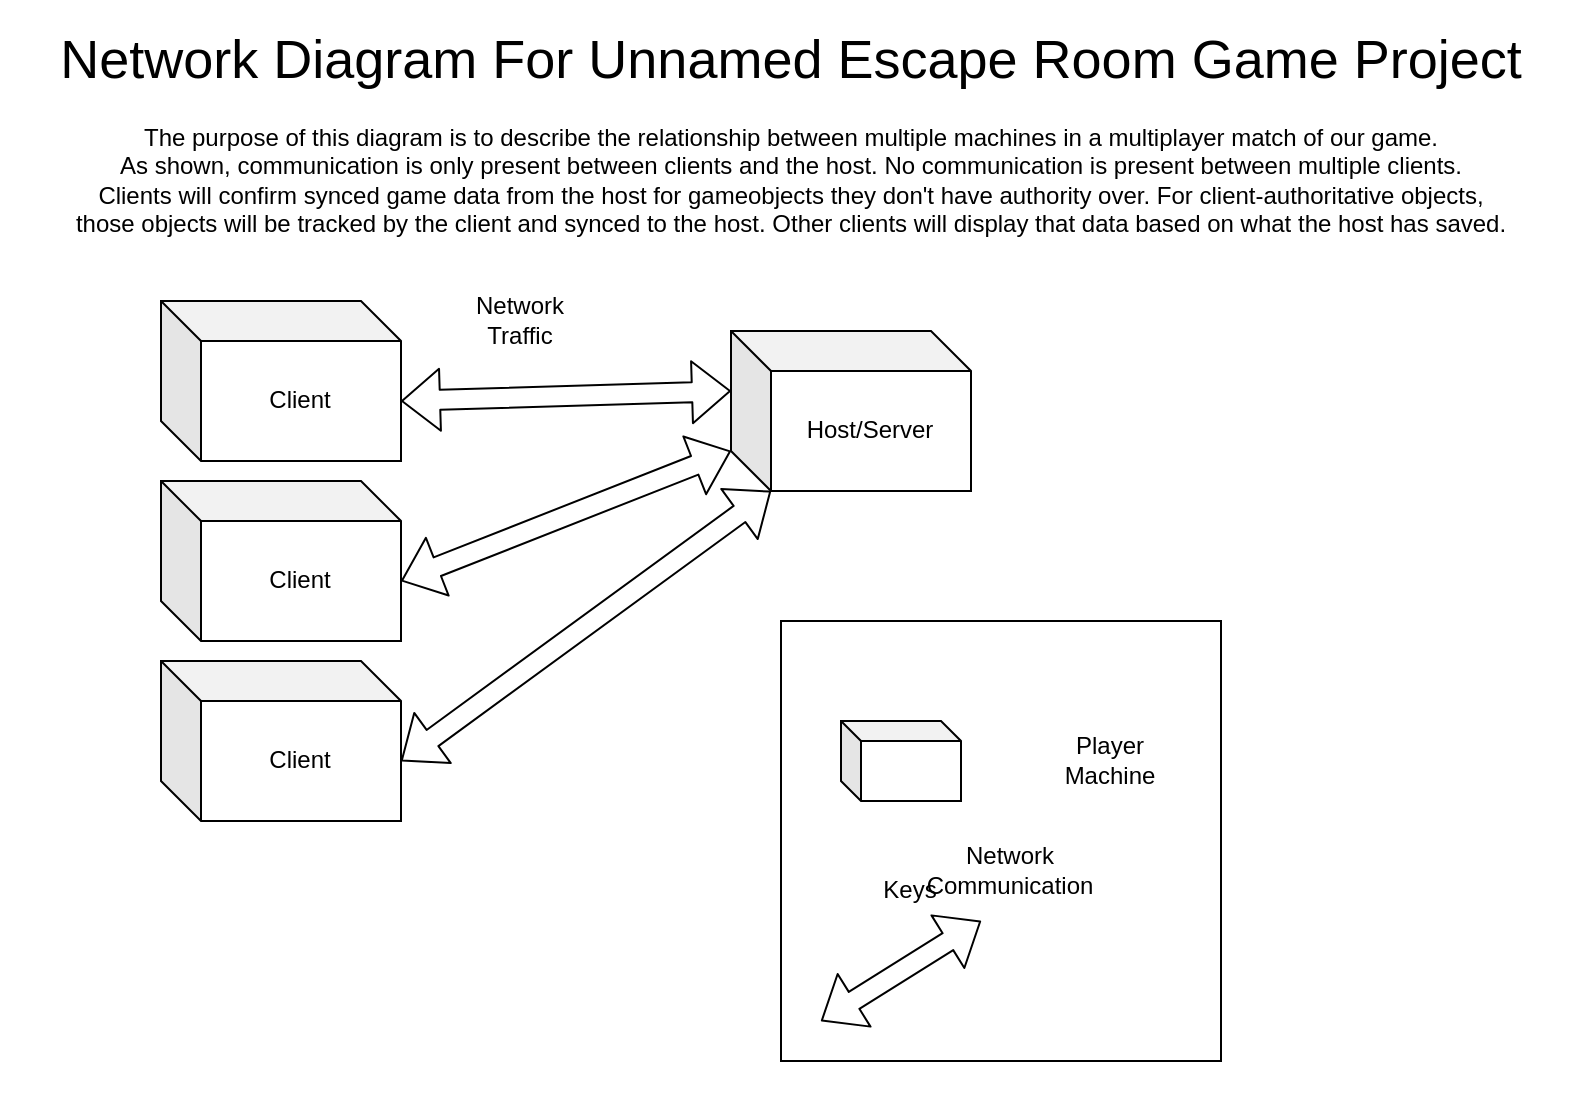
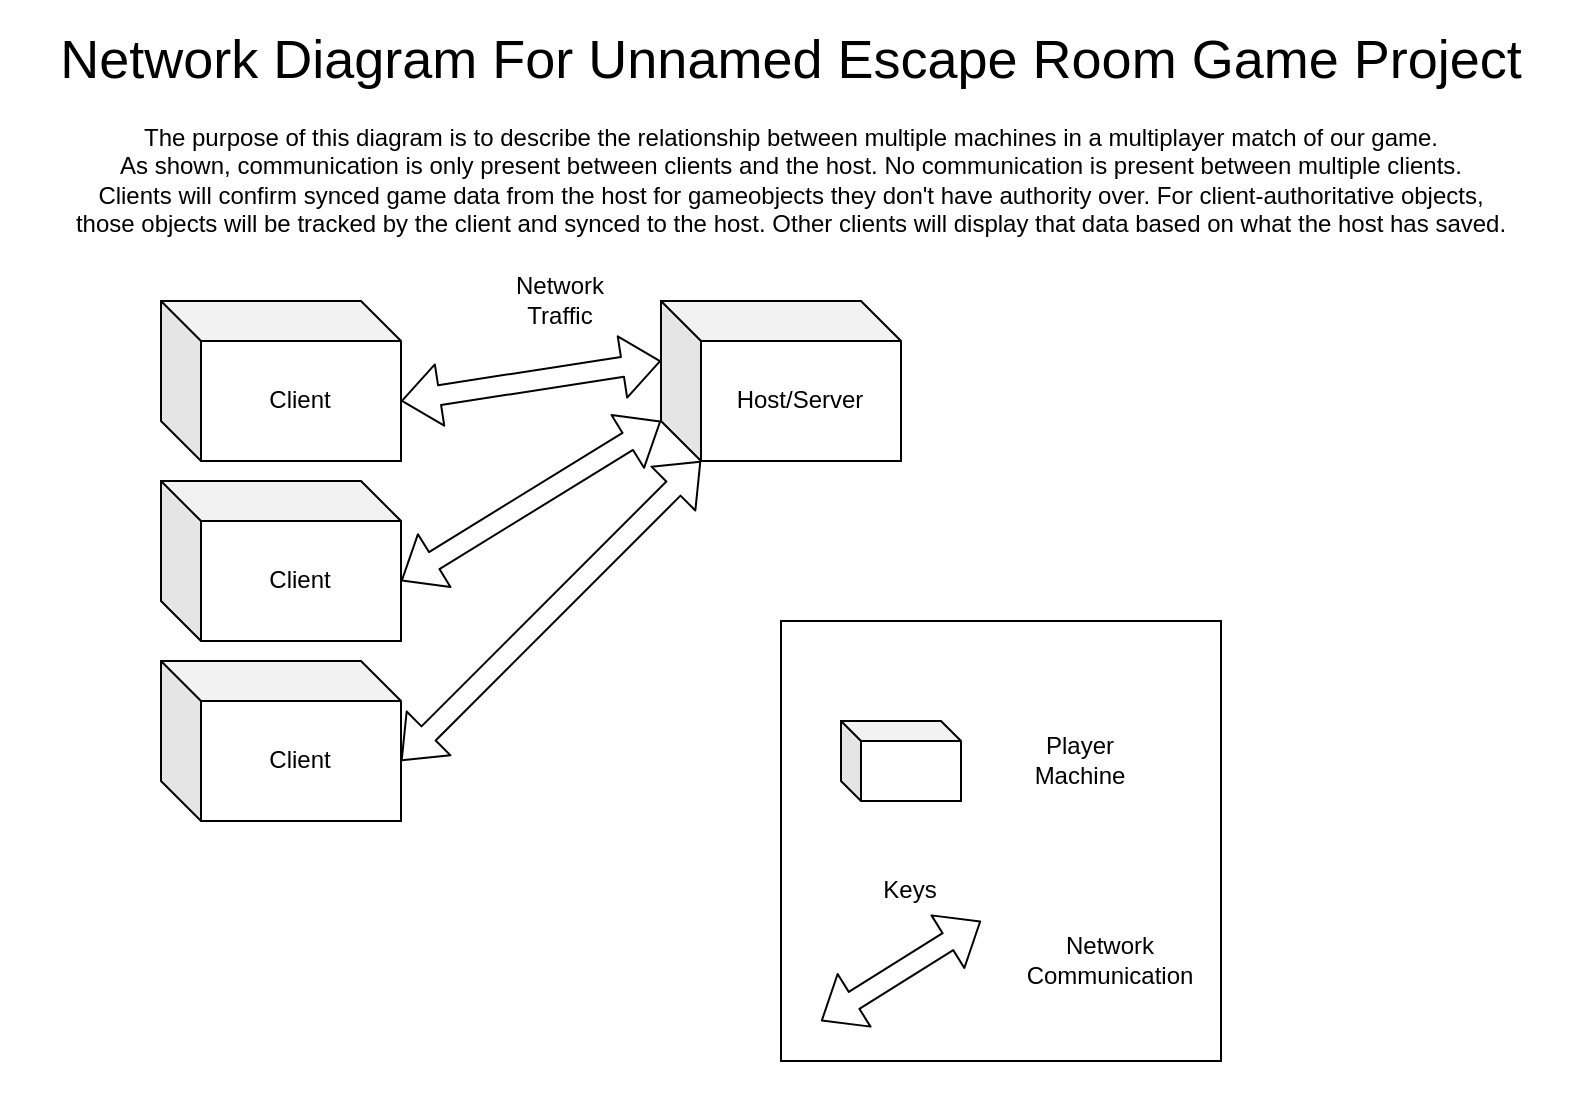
  <mxCell id="0" />
  <mxCell id="1" parent="0" />
  <mxCell id="2" value="Client" style="shape=cube;whiteSpace=wrap;html=1;boundedLbl=1;backgroundOutline=1;darkOpacity=0.05;darkOpacity2=0.1;" vertex="1" parent="1"><mxGeometry x="80" y="330" width="120" height="80" as="geometry" /></mxCell>
- <mxCell id="3" value="Host/Server" style="shape=cube;whiteSpace=wrap;html=1;boundedLbl=1;backgroundOutline=1;darkOpacity=0.05;darkOpacity2=0.1;" vertex="1" parent="1"><mxGeometry x="365" y="165" width="120" height="80" as="geometry" /></mxCell>
+ <mxCell id="3" value="Host/Server" style="shape=cube;whiteSpace=wrap;html=1;boundedLbl=1;backgroundOutline=1;darkOpacity=0.05;darkOpacity2=0.1;" vertex="1" parent="1"><mxGeometry x="330" y="150" width="120" height="80" as="geometry" /></mxCell>
  <mxCell id="4" value="Client" style="shape=cube;whiteSpace=wrap;html=1;boundedLbl=1;backgroundOutline=1;darkOpacity=0.05;darkOpacity2=0.1;" vertex="1" parent="1"><mxGeometry x="80" y="240" width="120" height="80" as="geometry" /></mxCell>
  <mxCell id="5" value="Client" style="shape=cube;whiteSpace=wrap;html=1;boundedLbl=1;backgroundOutline=1;darkOpacity=0.05;darkOpacity2=0.1;" vertex="1" parent="1"><mxGeometry x="80" y="150" width="120" height="80" as="geometry" /></mxCell>
  <mxCell id="6" value="" style="shape=flexArrow;endArrow=classic;startArrow=classic;html=1;entryX=0;entryY=0;entryDx=20;entryDy=80;entryPerimeter=0;exitX=0;exitY=0;exitDx=120;exitDy=50;exitPerimeter=0;" edge="1" parent="1" source="2" target="3"><mxGeometry width="100" height="100" relative="1" as="geometry"><mxPoint x="230" y="370" as="sourcePoint" /><mxPoint x="370" y="250" as="targetPoint" /></mxGeometry></mxCell>
  <mxCell id="7" value="" style="shape=flexArrow;endArrow=classic;startArrow=classic;html=1;entryX=0;entryY=0;entryDx=0;entryDy=60;entryPerimeter=0;" edge="1" parent="1" target="3"><mxGeometry width="100" height="100" relative="1" as="geometry"><mxPoint x="200" y="290" as="sourcePoint" /><mxPoint x="320" y="220" as="targetPoint" /></mxGeometry></mxCell>
  <mxCell id="8" value="" style="shape=flexArrow;endArrow=classic;startArrow=classic;html=1;entryX=0;entryY=0;entryDx=0;entryDy=30;entryPerimeter=0;" edge="1" parent="1" target="3"><mxGeometry width="100" height="100" relative="1" as="geometry"><mxPoint x="200" y="200" as="sourcePoint" /><mxPoint x="320" y="180" as="targetPoint" /></mxGeometry></mxCell>
- <mxCell id="9" value="Network&lt;br&gt;Traffic" style="text;html=1;strokeColor=none;fillColor=none;align=center;verticalAlign=middle;whiteSpace=wrap;rounded=0;" vertex="1" parent="1"><mxGeometry x="240" y="150" width="40" height="20" as="geometry" /></mxCell>
+ <mxCell id="9" value="Network&lt;br&gt;Traffic" style="text;html=1;strokeColor=none;fillColor=none;align=center;verticalAlign=middle;whiteSpace=wrap;rounded=0;" vertex="1" parent="1"><mxGeometry x="260" y="140" width="40" height="20" as="geometry" /></mxCell>
  <mxCell id="10" value="" style="whiteSpace=wrap;html=1;aspect=fixed;" vertex="1" parent="1"><mxGeometry x="390" y="310" width="220" height="220" as="geometry" /></mxCell>
  <mxCell id="11" value="" style="shape=cube;whiteSpace=wrap;html=1;boundedLbl=1;backgroundOutline=1;darkOpacity=0.05;darkOpacity2=0.1;size=10;" vertex="1" parent="1"><mxGeometry x="420" y="360" width="60" height="40" as="geometry" /></mxCell>
- <mxCell id="12" value="Player Machine" style="text;html=1;strokeColor=none;fillColor=none;align=center;verticalAlign=middle;whiteSpace=wrap;rounded=0;" vertex="1" parent="1"><mxGeometry x="520" y="370" width="70" height="20" as="geometry" /></mxCell>
+ <mxCell id="12" value="Player Machine" style="text;html=1;strokeColor=none;fillColor=none;align=center;verticalAlign=middle;whiteSpace=wrap;rounded=0;" vertex="1" parent="1"><mxGeometry x="505" y="370" width="70" height="20" as="geometry" /></mxCell>
  <mxCell id="13" value="" style="shape=flexArrow;endArrow=classic;startArrow=classic;html=1;" edge="1" parent="1"><mxGeometry width="100" height="100" relative="1" as="geometry"><mxPoint x="410" y="510" as="sourcePoint" /><mxPoint x="490" y="460" as="targetPoint" /></mxGeometry></mxCell>
- <mxCell id="14" value="Network Communication" style="text;html=1;strokeColor=none;fillColor=none;align=center;verticalAlign=middle;whiteSpace=wrap;rounded=0;" vertex="1" parent="1"><mxGeometry x="485" y="425" width="40" height="20" as="geometry" /></mxCell>
+ <mxCell id="14" value="Network Communication" style="text;html=1;strokeColor=none;fillColor=none;align=center;verticalAlign=middle;whiteSpace=wrap;rounded=0;" vertex="1" parent="1"><mxGeometry x="535" y="470" width="40" height="20" as="geometry" /></mxCell>
  <mxCell id="15" value="Keys" style="text;html=1;strokeColor=none;fillColor=none;align=center;verticalAlign=middle;whiteSpace=wrap;rounded=0;" vertex="1" parent="1"><mxGeometry x="435" y="435" width="40" height="20" as="geometry" /></mxCell>
  <mxCell id="16" value="&lt;font style=&quot;font-size: 27px&quot;&gt;Network Diagram For Unnamed Escape Room Game Project&lt;/font&gt;" style="text;html=1;align=center;verticalAlign=middle;resizable=0;points=[];autosize=1;strokeColor=none;fillColor=none;" vertex="1" parent="1"><mxGeometry x="20" y="20" width="750" height="20" as="geometry" /></mxCell>
  <mxCell id="17" value="The purpose of this diagram is to describe the relationship between multiple machines in a multiplayer match of our game.&lt;br&gt;As shown, communication is only present between clients and the host. No communication is present between multiple clients.&lt;br&gt;Clients will confirm synced game data from the host for gameobjects they don't have authority over. For client-authoritative objects,&lt;br&gt;those objects will be tracked by the client and synced to the host. Other clients will display that data based on what the host has saved." style="text;html=1;align=center;verticalAlign=middle;resizable=0;points=[];autosize=1;strokeColor=none;fillColor=none;" vertex="1" parent="1"><mxGeometry x="30" y="60" width="730" height="60" as="geometry" /></mxCell>
